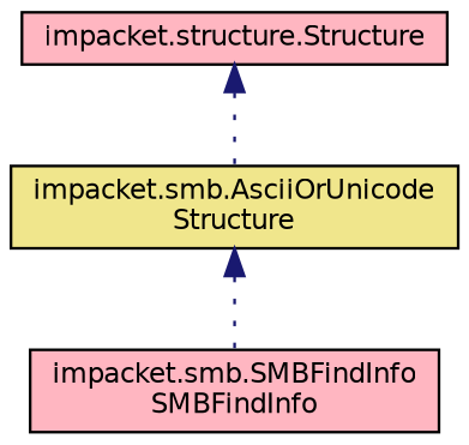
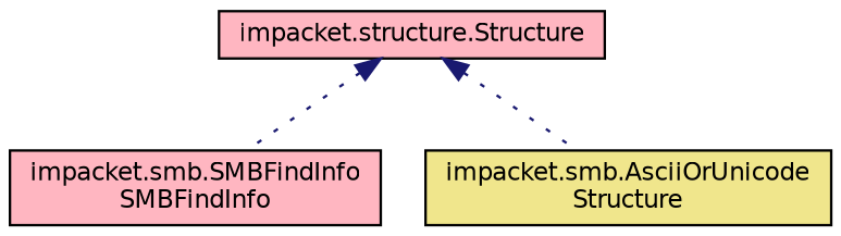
  digraph {
    node [color=black fillcolor=lightpink fontname=Helvetica fontsize=10 shape=record style=filled]
    edge [color=midnightblue dir=back fontname=Helvetica fontsize=10 labelfontname=Helvetica labelfontsize=10 style=dotted]
    n1 [fontcolor=black height=0.2 label="impacket.smb.SMBFindInfo\lSMBFindInfo" width=0.4]
    n2 [fillcolor=khaki height=0.2 label="impacket.smb.AsciiOrUnicode\lStructure" width=0.4]
    n3 [height=0.2 label="impacket.structure.Structure" width=0.4]
-   n2 -> n1
+   n3 -> n1
    n3 -> n2
  }
